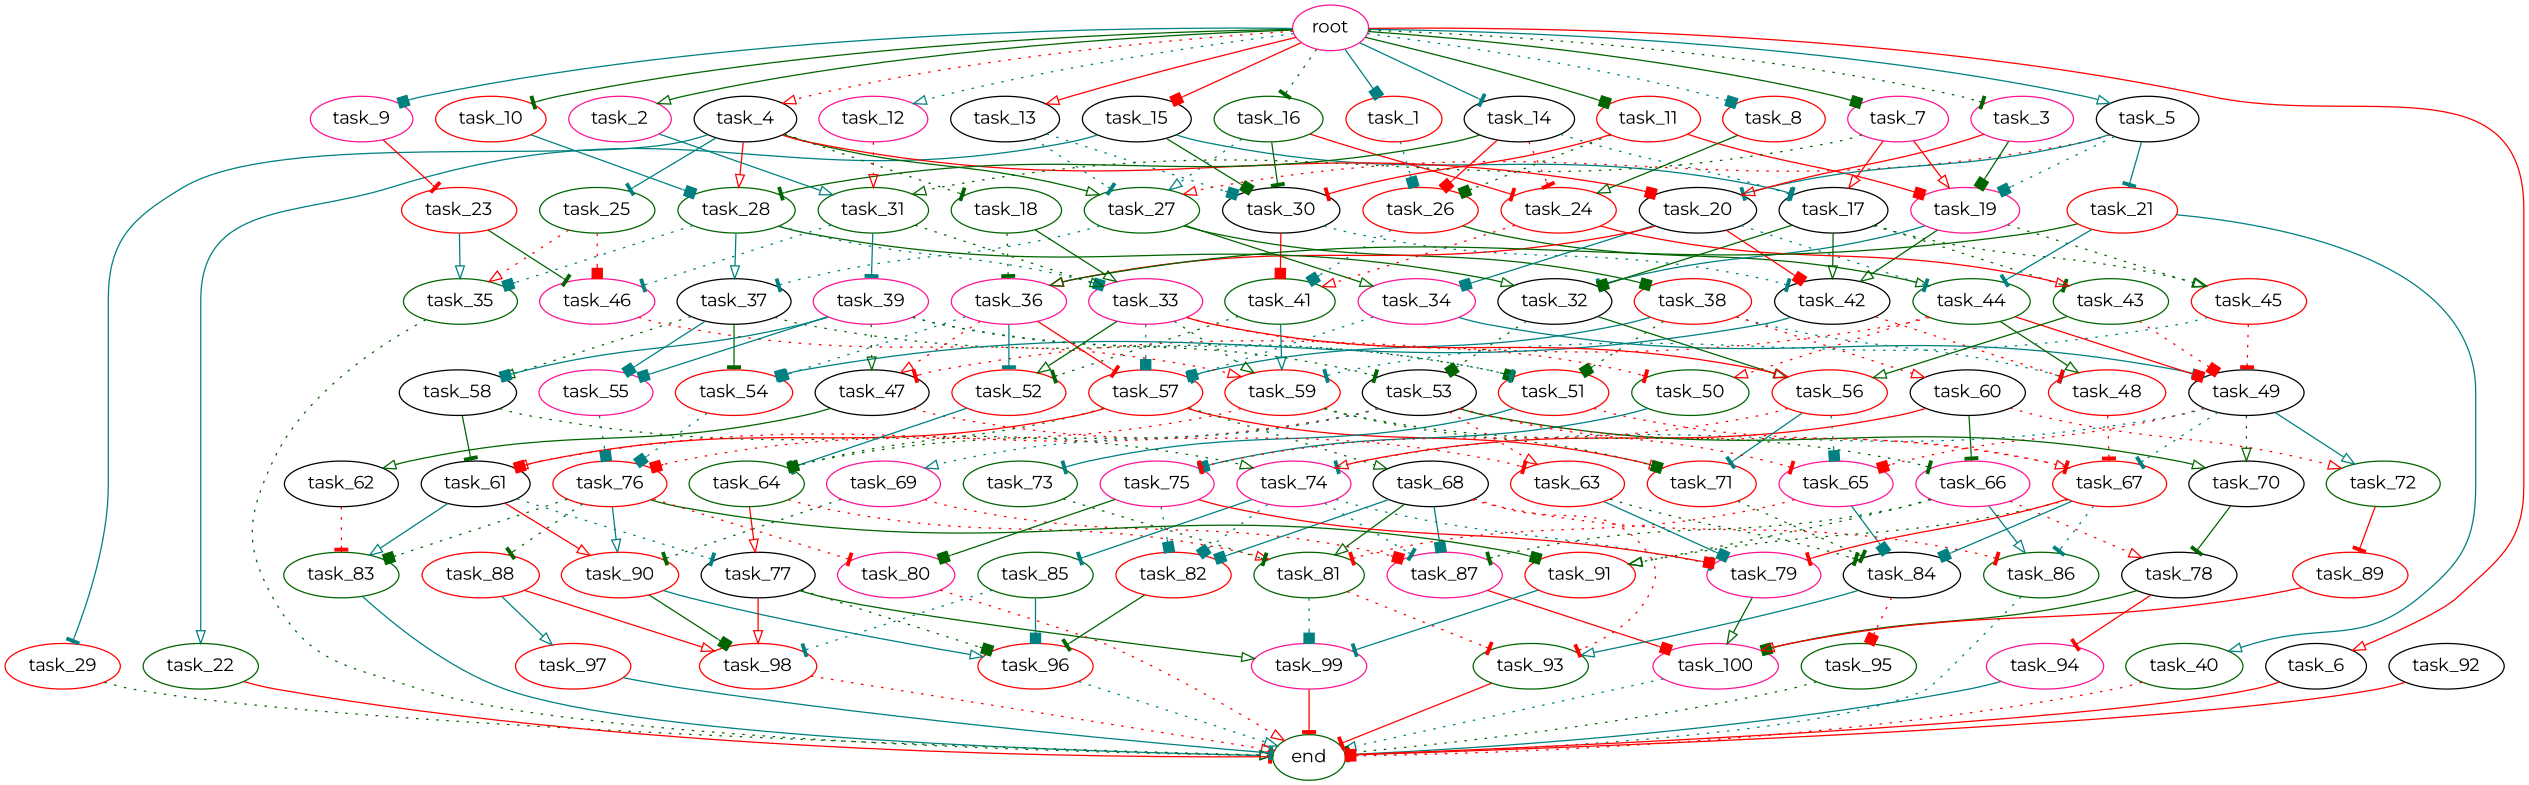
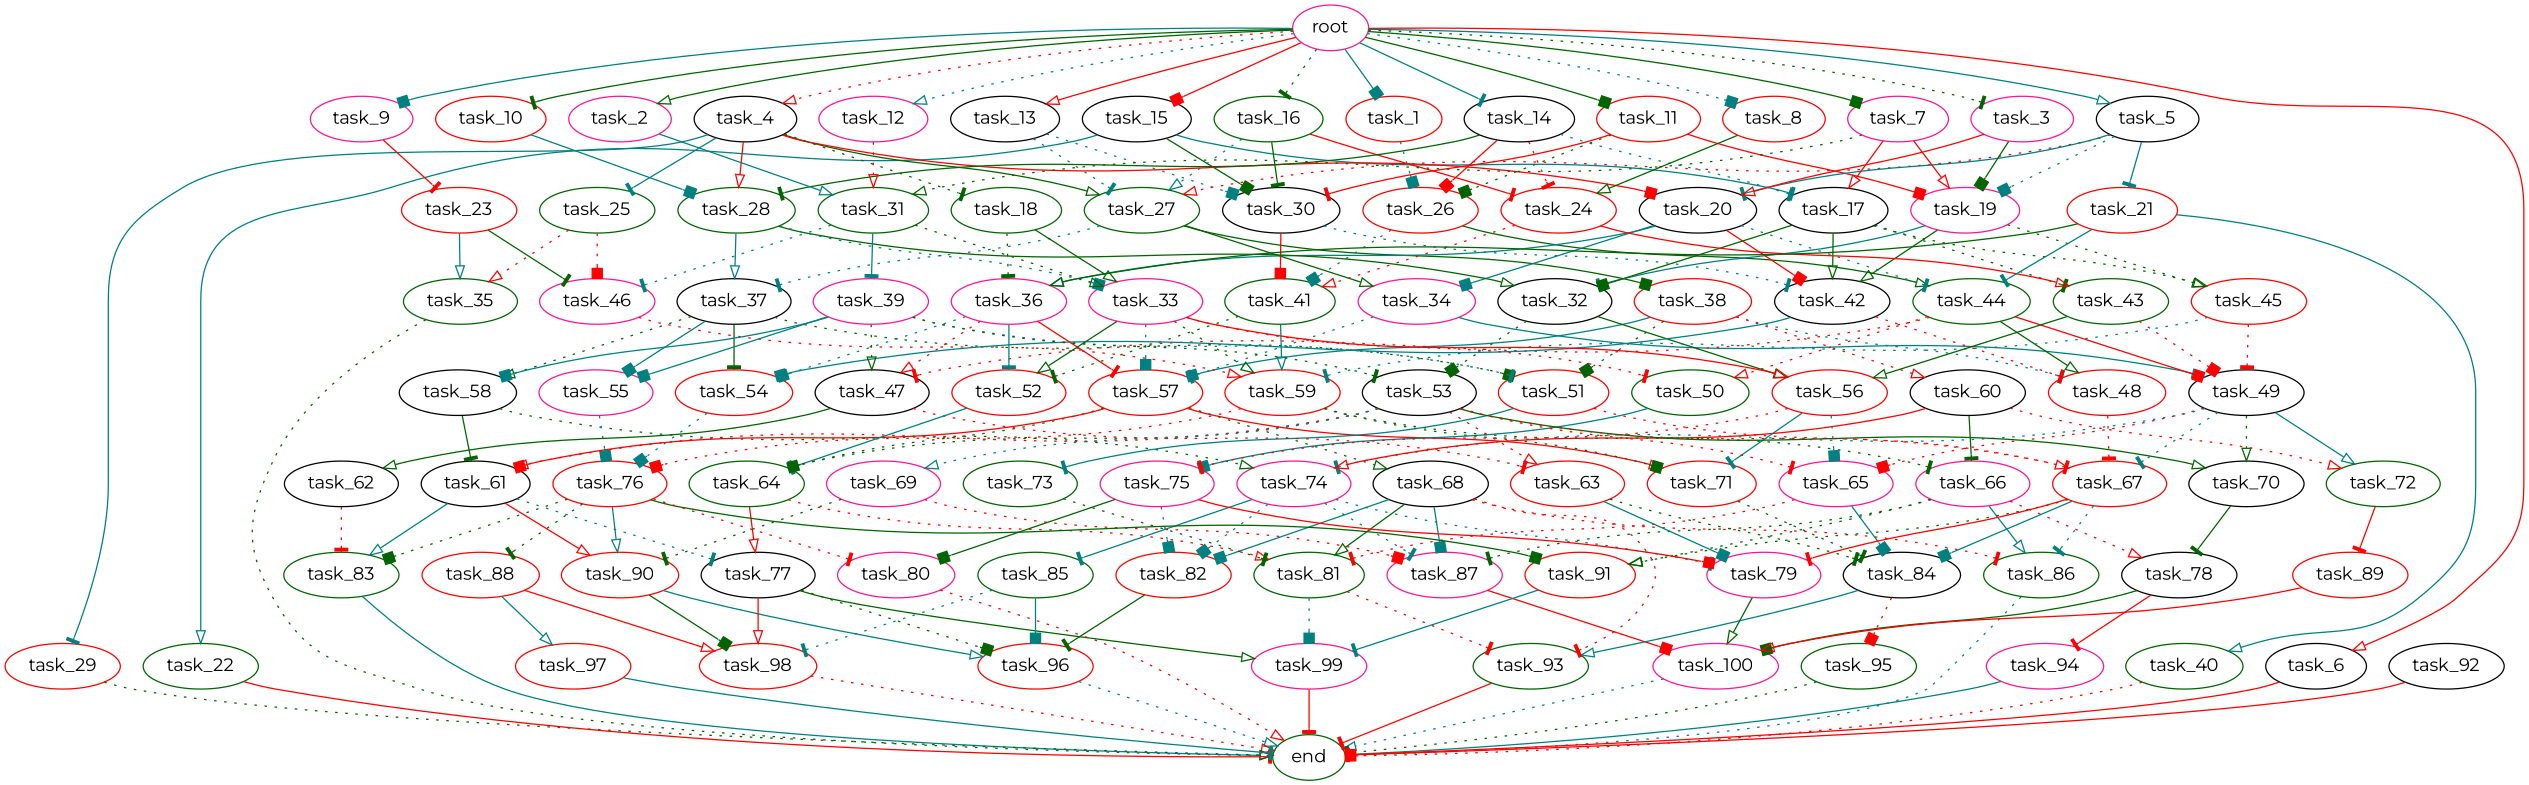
  digraph {
    fontname=Montserrat
    node [color=red fontname=Montserrat]
    edge [arrowhead=tee color=teal fontname=Montserrat style=solid]
    task_66 [color=deeppink]
    task_87 [color=deeppink]
    task_91
    task_78 [color=black]
    task_86 [color=darkgreen]
    task_100 [color=deeppink]
    task_99 [color=deeppink]
    task_94 [color=deeppink]
    end [color=darkgreen]
    task_84 [color=black]
    task_71
    task_93 [color=darkgreen]
    task_95 [color=darkgreen]
    task_79 [color=deeppink]
    task_27 [color=darkgreen]
    task_34 [color=deeppink]
    task_38
    task_37 [color=black]
    task_57
    task_49 [color=black]
    task_48
    task_51
    task_60 [color=black]
    task_54
    task_58 [color=black]
    task_55 [color=deeppink]
    task_64 [color=darkgreen]
    task_68 [color=black]
    task_61 [color=black]
    task_65 [color=deeppink]
    task_70 [color=black]
    task_67
    task_72 [color=darkgreen]
    task_74 [color=deeppink]
    task_69 [color=deeppink]
    task_90
    task_96
    task_98
    task_63
    task_44 [color=darkgreen]
    task_26
    task_41 [color=darkgreen]
    task_47 [color=black]
    task_50 [color=darkgreen]
    task_59
    task_52
    task_25 [color=darkgreen]
    task_46 [color=deeppink]
    task_35 [color=darkgreen]
    task_62 [color=black]
    task_75 [color=deeppink]
    task_19 [color=deeppink]
    task_32 [color=black]
    task_45
    task_42 [color=black]
    task_56
    task_53 [color=black]
    task_77 [color=black]
    task_81 [color=darkgreen]
    task_82
    task_83 [color=darkgreen]
    task_29
    task_20 [color=black]
    task_36 [color=deeppink]
    task_80 [color=deeppink]
    task_15 [color=black]
    task_30 [color=black]
    task_17 [color=black]
    task_22 [color=darkgreen]
    task_43 [color=darkgreen]
    task_92 [color=black]
    task_16 [color=darkgreen]
    task_24
    task_73 [color=darkgreen]
    task_28 [color=darkgreen]
    task_10
    task_33 [color=deeppink]
    task_23
    task_4 [color=black]
    task_18 [color=darkgreen]
    task_9 [color=deeppink]
    task_14 [color=black]
    task_76
    task_88
    task_12 [color=deeppink]
    task_31 [color=darkgreen]
    task_39 [color=deeppink]
    task_40 [color=darkgreen]
    task_89
    task_11
    task_97
    task_6 [color=black]
    task_85 [color=darkgreen]
    root [color=deeppink]
    task_1
    task_13 [color=black]
    task_2 [color=deeppink]
    task_5 [color=black]
    task_7 [color=deeppink]
    task_3 [color=deeppink]
    task_8
    task_21
    task_66 -> task_87 [color=darkgreen style=dotted]
    task_66 -> task_91 [arrowhead=onormal color=darkgreen style=dotted]
    task_66 -> task_78 [arrowhead=onormal color=red style=dotted]
    task_66 -> task_86 [arrowhead=onormal]
    task_87 -> task_100 [arrowhead=box color=red]
    task_91 -> task_99
    task_78 -> task_100 [arrowhead=box color=darkgreen]
    task_78 -> task_94 [color=red]
    task_86 -> end [style=dotted]
    task_100 -> end [arrowhead=onormal style=dotted]
    task_99 -> end [color=red]
    task_94 -> end
    task_84 -> task_93 [arrowhead=onormal]
    task_84 -> task_95 [arrowhead=box color=red style=dotted]
    task_71 -> task_84 [color=darkgreen style=dotted]
    task_93 -> end [color=red]
    task_95 -> end [color=darkgreen style=dotted]
    task_79 -> task_100 [arrowhead=onormal color=darkgreen]
    task_27 -> task_34 [arrowhead=onormal color=darkgreen]
    task_27 -> task_38 [arrowhead=box color=darkgreen]
    task_27 -> task_37 [style=dotted]
    task_34 -> task_57 [style=dotted]
    task_34 -> task_49 [arrowhead=onormal]
    task_38 -> task_57 [arrowhead=box]
    task_38 -> task_48 [style=dotted]
    task_38 -> task_51 [arrowhead=box color=darkgreen style=dotted]
    task_38 -> task_60 [arrowhead=onormal color=red style=dotted]
    task_37 -> task_51 [arrowhead=box color=darkgreen style=dotted]
    task_37 -> task_54 [color=darkgreen]
    task_37 -> task_58 [arrowhead=onormal color=darkgreen style=dotted]
    task_37 -> task_55 [arrowhead=box]
    task_57 -> task_71 [arrowhead=onormal color=red]
    task_57 -> task_64 [color=darkgreen style=dotted]
    task_57 -> task_68 [arrowhead=onormal color=darkgreen style=dotted]
    task_57 -> task_61 [arrowhead=box color=red]
    task_49 -> task_65 [arrowhead=box color=red style=dotted]
    task_49 -> task_70 [arrowhead=onormal color=darkgreen style=dotted]
    task_49 -> task_67 [style=dotted]
    task_49 -> task_72 [arrowhead=onormal]
    task_49 -> task_74 [style=dotted]
    task_48 -> task_67 [color=red style=dotted]
    task_51 -> task_67 [arrowhead=onormal color=red style=dotted]
    task_51 -> task_73
    task_60 -> task_66 [color=darkgreen]
    task_60 -> task_72 [arrowhead=onormal color=red style=dotted]
    task_60 -> task_74 [arrowhead=onormal color=red]
    task_54 -> task_76 [arrowhead=box style=dotted]
    task_58 -> task_61 [color=darkgreen]
    task_58 -> task_74 [arrowhead=onormal color=darkgreen style=dotted]
    task_55 -> task_76 [arrowhead=box style=dotted]
    task_64 -> task_77 [arrowhead=onormal color=red]
    task_64 -> task_81 [arrowhead=onormal color=red style=dotted]
    task_68 -> task_87 [arrowhead=box]
    task_68 -> task_86 [color=red style=dotted]
    task_68 -> task_93 [color=red style=dotted]
    task_68 -> task_81 [arrowhead=onormal color=darkgreen]
    task_68 -> task_82 [arrowhead=box]
    task_61 -> task_90 [arrowhead=onormal color=red]
    task_61 -> task_77 [style=dotted]
    task_61 -> task_83 [arrowhead=onormal]
    task_65 -> task_84 [arrowhead=box]
    task_65 -> task_81 [color=red style=dotted]
    task_70 -> task_78 [color=darkgreen]
    task_67 -> task_91 [arrowhead=onormal color=darkgreen style=dotted]
    task_67 -> task_86 [style=dotted]
    task_67 -> task_84 [arrowhead=box]
    task_67 -> task_79 [color=red]
    task_72 -> task_89 [color=red]
    task_74 -> task_87 [style=dotted]
    task_74 -> task_79 [style=dotted]
    task_74 -> task_82 [arrowhead=box style=dotted]
    task_74 -> task_85
    task_69 -> task_87 [arrowhead=box color=red style=dotted]
    task_69 -> task_90 [color=darkgreen style=dotted]
    task_90 -> task_96 [arrowhead=onormal]
    task_90 -> task_98 [arrowhead=box color=darkgreen]
    task_96 -> end [arrowhead=onormal style=dotted]
    task_98 -> end [arrowhead=onormal color=red style=dotted]
    task_63 -> task_84 [color=darkgreen style=dotted]
    task_63 -> task_79 [arrowhead=box]
    task_44 -> task_49 [arrowhead=box color=red]
    task_44 -> task_48 [arrowhead=onormal color=darkgreen]
    task_44 -> task_47 [color=red style=dotted]
    task_44 -> task_50 [arrowhead=onormal color=red style=dotted]
    task_26 -> task_44 [arrowhead=onormal color=darkgreen]
    task_26 -> task_41 [arrowhead=box style=dotted]
    task_41 -> task_59 [arrowhead=onormal]
    task_41 -> task_52 [color=darkgreen style=dotted]
    task_47 -> task_63 [color=red style=dotted]
    task_47 -> task_62 [arrowhead=onormal color=darkgreen]
    task_50 -> task_75 [arrowhead=box]
    task_59 -> task_66 [color=darkgreen style=dotted]
    task_59 -> task_71 [arrowhead=box color=darkgreen style=dotted]
    task_59 -> task_76 [arrowhead=box color=red style=dotted]
    task_52 -> task_64
    task_25 -> task_46 [arrowhead=box color=red style=dotted]
    task_25 -> task_35 [arrowhead=onormal color=red style=dotted]
    task_46 -> task_59 [arrowhead=onormal color=red style=dotted]
    task_35 -> end [color=darkgreen style=dotted]
    task_62 -> task_83 [color=red style=dotted]
    task_75 -> task_79 [arrowhead=box color=red]
    task_75 -> task_82 [arrowhead=box style=dotted]
    task_75 -> task_80 [arrowhead=box color=darkgreen]
    task_19 -> task_32
    task_19 -> task_45 [arrowhead=onormal color=darkgreen style=dotted]
    task_19 -> task_42 [arrowhead=onormal color=darkgreen]
    task_32 -> task_56 [arrowhead=onormal color=darkgreen]
    task_32 -> task_53 [arrowhead=box color=darkgreen style=dotted]
    task_45 -> task_49 [color=red style=dotted]
    task_45 -> task_59 [style=dotted]
    task_42 -> task_48 [color=red style=dotted]
    task_42 -> task_54 [arrowhead=box]
    task_56 -> task_71
    task_56 -> task_65 [arrowhead=box style=dotted]
    task_56 -> task_75 [color=red style=dotted]
    task_53 -> task_64 [arrowhead=box color=darkgreen style=dotted]
    task_53 -> task_61 [arrowhead=onormal color=red style=dotted]
    task_53 -> task_65 [color=red style=dotted]
    task_53 -> task_70 [arrowhead=onormal color=darkgreen]
    task_53 -> task_67 [color=red style=dotted]
    task_53 -> task_69 [arrowhead=onormal style=dotted]
    task_53 -> task_63 [arrowhead=onormal color=red style=dotted]
    task_77 -> task_99 [arrowhead=onormal color=darkgreen]
    task_77 -> task_96 [arrowhead=box color=darkgreen style=dotted]
    task_77 -> task_98 [arrowhead=onormal color=red]
    task_81 -> task_99 [arrowhead=box style=dotted]
    task_81 -> task_93 [color=red style=dotted]
    task_82 -> task_96 [color=darkgreen]
    task_83 -> end [arrowhead=onormal]
    task_29 -> end [arrowhead=onormal color=darkgreen style=dotted]
    task_20 -> task_34 [arrowhead=box]
    task_20 -> task_44 [style=dotted]
    task_20 -> task_42 [arrowhead=box color=red]
-   task_20 -> task_36 [arrowhead=onormal color=red]
+   task_20 -> task_36 [arrowhead=onormal]
    task_36 -> task_57 [color=red]
    task_36 -> task_54 [arrowhead=box style=dotted]
    task_36 -> task_47 [arrowhead=onormal color=red style=dotted]
    task_36 -> task_52
    task_80 -> end [arrowhead=onormal color=red style=dotted]
    task_15 -> task_30 [arrowhead=box color=darkgreen]
    task_15 -> task_17
    task_15 -> task_22 [arrowhead=onormal]
    task_30 -> task_41 [arrowhead=box color=red]
    task_30 -> task_42 [style=dotted]
    task_17 -> task_32 [arrowhead=box color=darkgreen]
    task_17 -> task_45 [arrowhead=onormal color=darkgreen style=dotted]
    task_17 -> task_42 [arrowhead=onormal color=darkgreen]
    task_17 -> task_43 [color=darkgreen style=dotted]
    task_22 -> end [color=red]
    task_43 -> task_49 [arrowhead=box color=red style=dotted]
    task_43 -> task_56 [arrowhead=onormal color=darkgreen]
    task_92 -> end [color=red]
    task_16 -> task_27 [arrowhead=onormal style=dotted]
    task_16 -> task_30 [color=darkgreen]
    task_16 -> task_24 [color=red]
    task_24 -> task_41 [arrowhead=onormal color=red style=dotted]
    task_24 -> task_43 [arrowhead=onormal color=red]
    task_73 -> task_81 [color=darkgreen style=dotted]
    task_28 -> task_37 [arrowhead=onormal]
-   task_28 -> task_35 [arrowhead=box style=dotted]
    task_28 -> task_32 [arrowhead=onormal color=darkgreen]
    task_28 -> task_33 [arrowhead=box style=dotted]
    task_10 -> task_28 [arrowhead=box]
    task_33 -> task_57 [arrowhead=box style=dotted]
    task_33 -> task_50 [color=red style=dotted]
    task_33 -> task_59 [arrowhead=onormal color=darkgreen style=dotted]
    task_33 -> task_52 [arrowhead=onormal color=darkgreen]
    task_33 -> task_56 [arrowhead=onormal color=red]
    task_23 -> task_46 [color=darkgreen]
    task_23 -> task_35 [arrowhead=onormal]
    task_4 -> task_27 [arrowhead=onormal color=darkgreen]
    task_4 -> task_25
    task_4 -> task_29
    task_4 -> task_20 [arrowhead=box color=red]
    task_4 -> task_28 [arrowhead=onormal color=red]
    task_4 -> task_18 [color=darkgreen style=dotted]
    task_18 -> task_36 [color=darkgreen style=dotted]
    task_18 -> task_33 [arrowhead=onormal color=darkgreen]
    task_9 -> task_23 [color=red]
    task_14 -> task_26 [arrowhead=box color=red]
    task_14 -> task_17 [style=dotted]
    task_14 -> task_24 [color=red style=dotted]
    task_14 -> task_28 [color=darkgreen]
    task_76 -> task_91 [arrowhead=box color=darkgreen]
    task_76 -> task_90 [arrowhead=onormal]
    task_76 -> task_83 [arrowhead=box color=darkgreen style=dotted]
    task_76 -> task_80 [color=red style=dotted]
    task_76 -> task_88 [color=darkgreen style=dotted]
    task_88 -> task_98 [arrowhead=onormal color=red]
    task_88 -> task_97 [arrowhead=onormal]
    task_12 -> task_31 [arrowhead=onormal color=red style=dotted]
    task_31 -> task_46 [style=dotted]
    task_31 -> task_33 [arrowhead=onormal color=darkgreen style=dotted]
    task_31 -> task_39
    task_39 -> task_51 [style=dotted]
    task_39 -> task_58 [arrowhead=box]
    task_39 -> task_55 [arrowhead=box]
    task_39 -> task_47 [arrowhead=onormal color=darkgreen style=dotted]
    task_39 -> task_53 [color=darkgreen style=dotted]
    task_40 -> end [arrowhead=box color=red style=dotted]
    task_89 -> task_100 [arrowhead=onormal color=red]
    task_11 -> task_26 [arrowhead=box color=darkgreen style=dotted]
    task_11 -> task_19 [arrowhead=box color=red]
    task_11 -> task_30 [color=red]
    task_97 -> end
    task_6 -> end [arrowhead=box color=red]
    task_85 -> task_96 [arrowhead=box]
    task_85 -> task_98 [style=dotted]
    root -> task_15 [arrowhead=box color=red]
    root -> task_16 [color=darkgreen style=dotted]
    root -> task_10 [color=darkgreen]
    root -> task_4 [arrowhead=onormal color=red style=dotted]
    root -> task_9 [arrowhead=box]
    root -> task_14
    root -> task_12 [arrowhead=onormal style=dotted]
    root -> task_11 [arrowhead=box color=darkgreen]
    root -> task_6 [arrowhead=onormal color=red]
    root -> task_1 [arrowhead=box]
    root -> task_13 [arrowhead=onormal color=red]
    root -> task_2 [arrowhead=onormal color=darkgreen]
    root -> task_5 [arrowhead=onormal]
    root -> task_7 [arrowhead=box color=darkgreen]
    root -> task_3 [color=darkgreen style=dotted]
    root -> task_8 [arrowhead=box style=dotted]
    task_1 -> task_26 [arrowhead=box style=dotted]
    task_13 -> task_27 [style=dotted]
    task_13 -> task_30 [arrowhead=box style=dotted]
    task_2 -> task_31 [arrowhead=onormal]
    task_5 -> task_27 [arrowhead=onormal color=red style=dotted]
    task_5 -> task_19 [arrowhead=box style=dotted]
    task_5 -> task_20
    task_5 -> task_21
    task_7 -> task_19 [arrowhead=onormal color=red]
    task_7 -> task_17 [arrowhead=onormal color=red]
    task_7 -> task_31 [arrowhead=onormal color=darkgreen style=dotted]
    task_3 -> task_19 [arrowhead=box color=darkgreen]
    task_3 -> task_20 [arrowhead=onormal color=red]
    task_8 -> task_24 [arrowhead=onormal color=darkgreen]
    task_21 -> task_44
    task_21 -> task_36 [arrowhead=onormal color=darkgreen]
    task_21 -> task_40 [arrowhead=onormal]
  }
